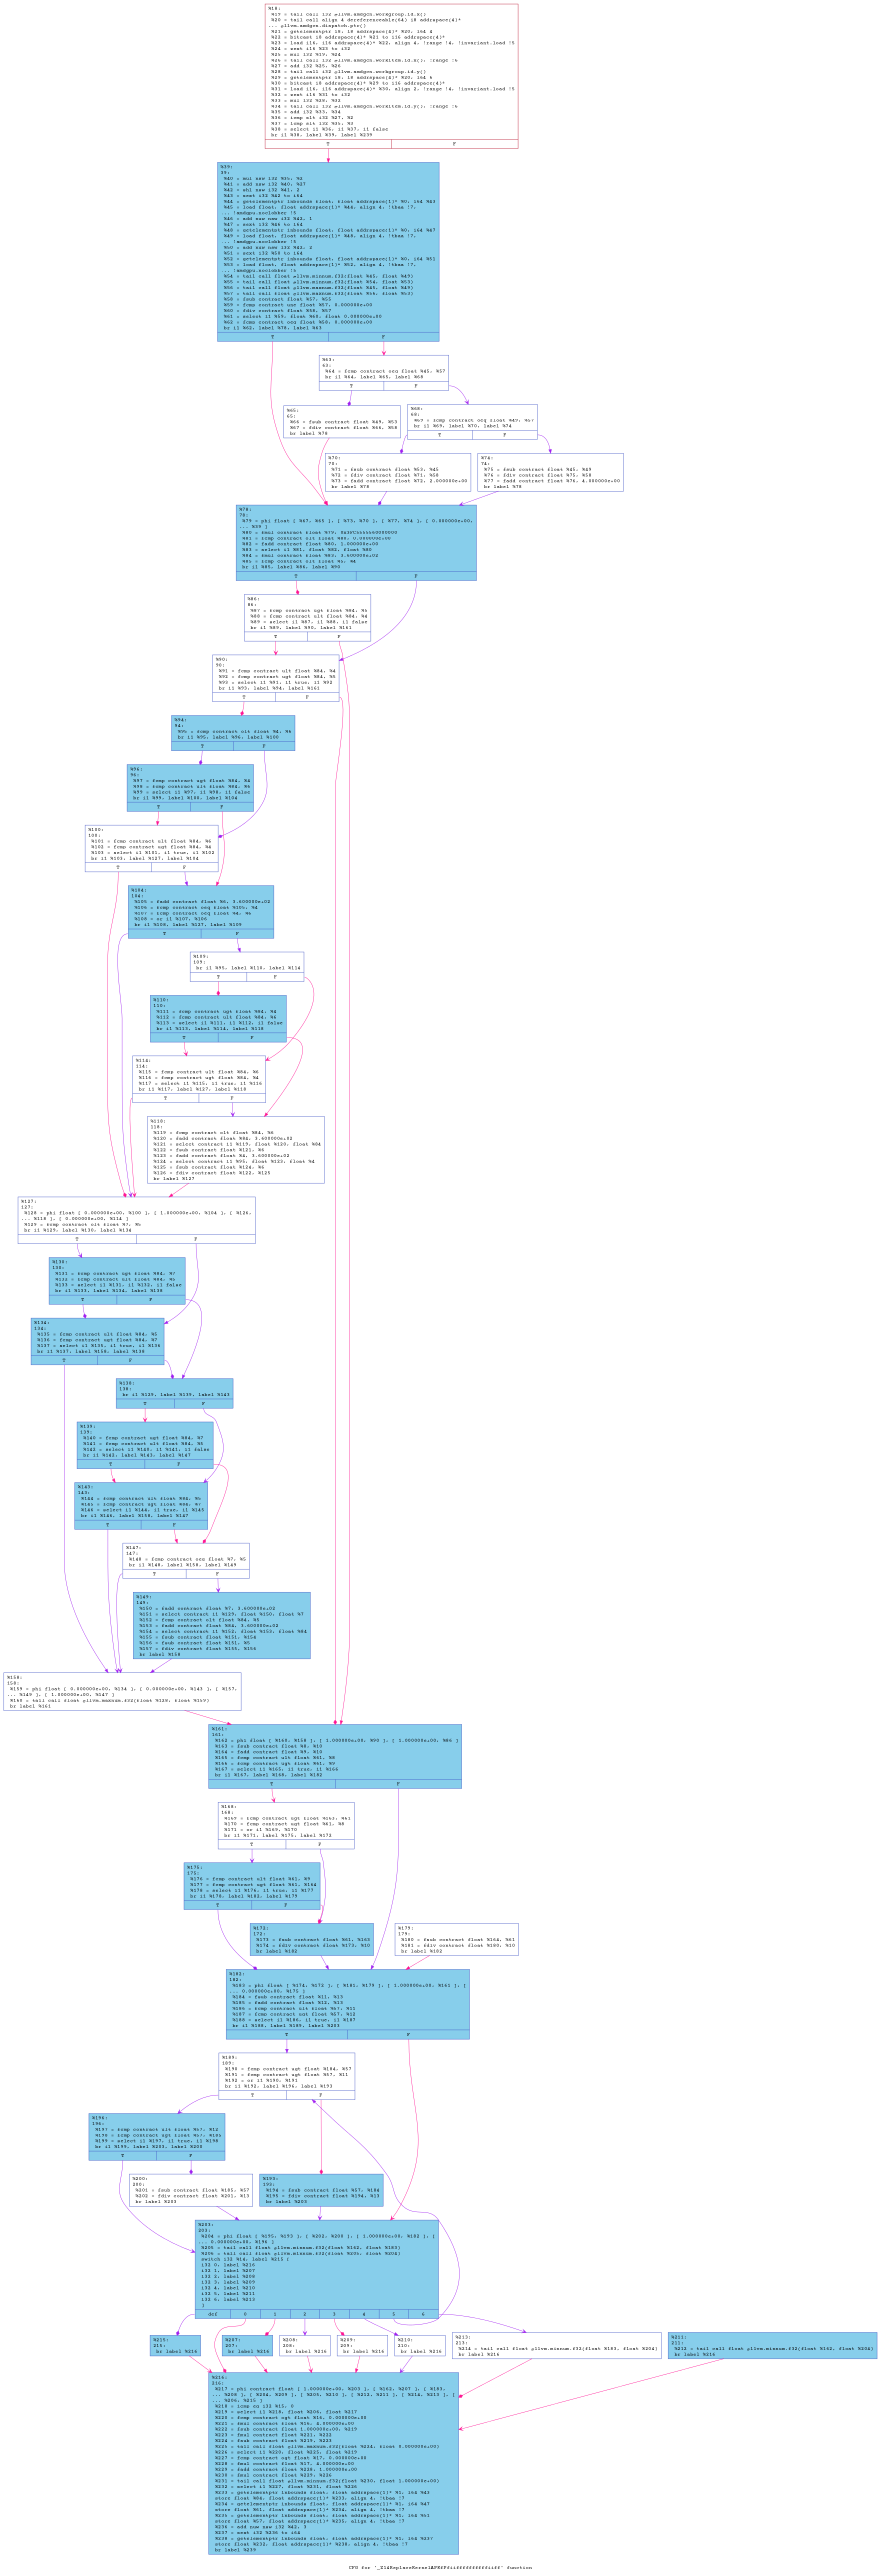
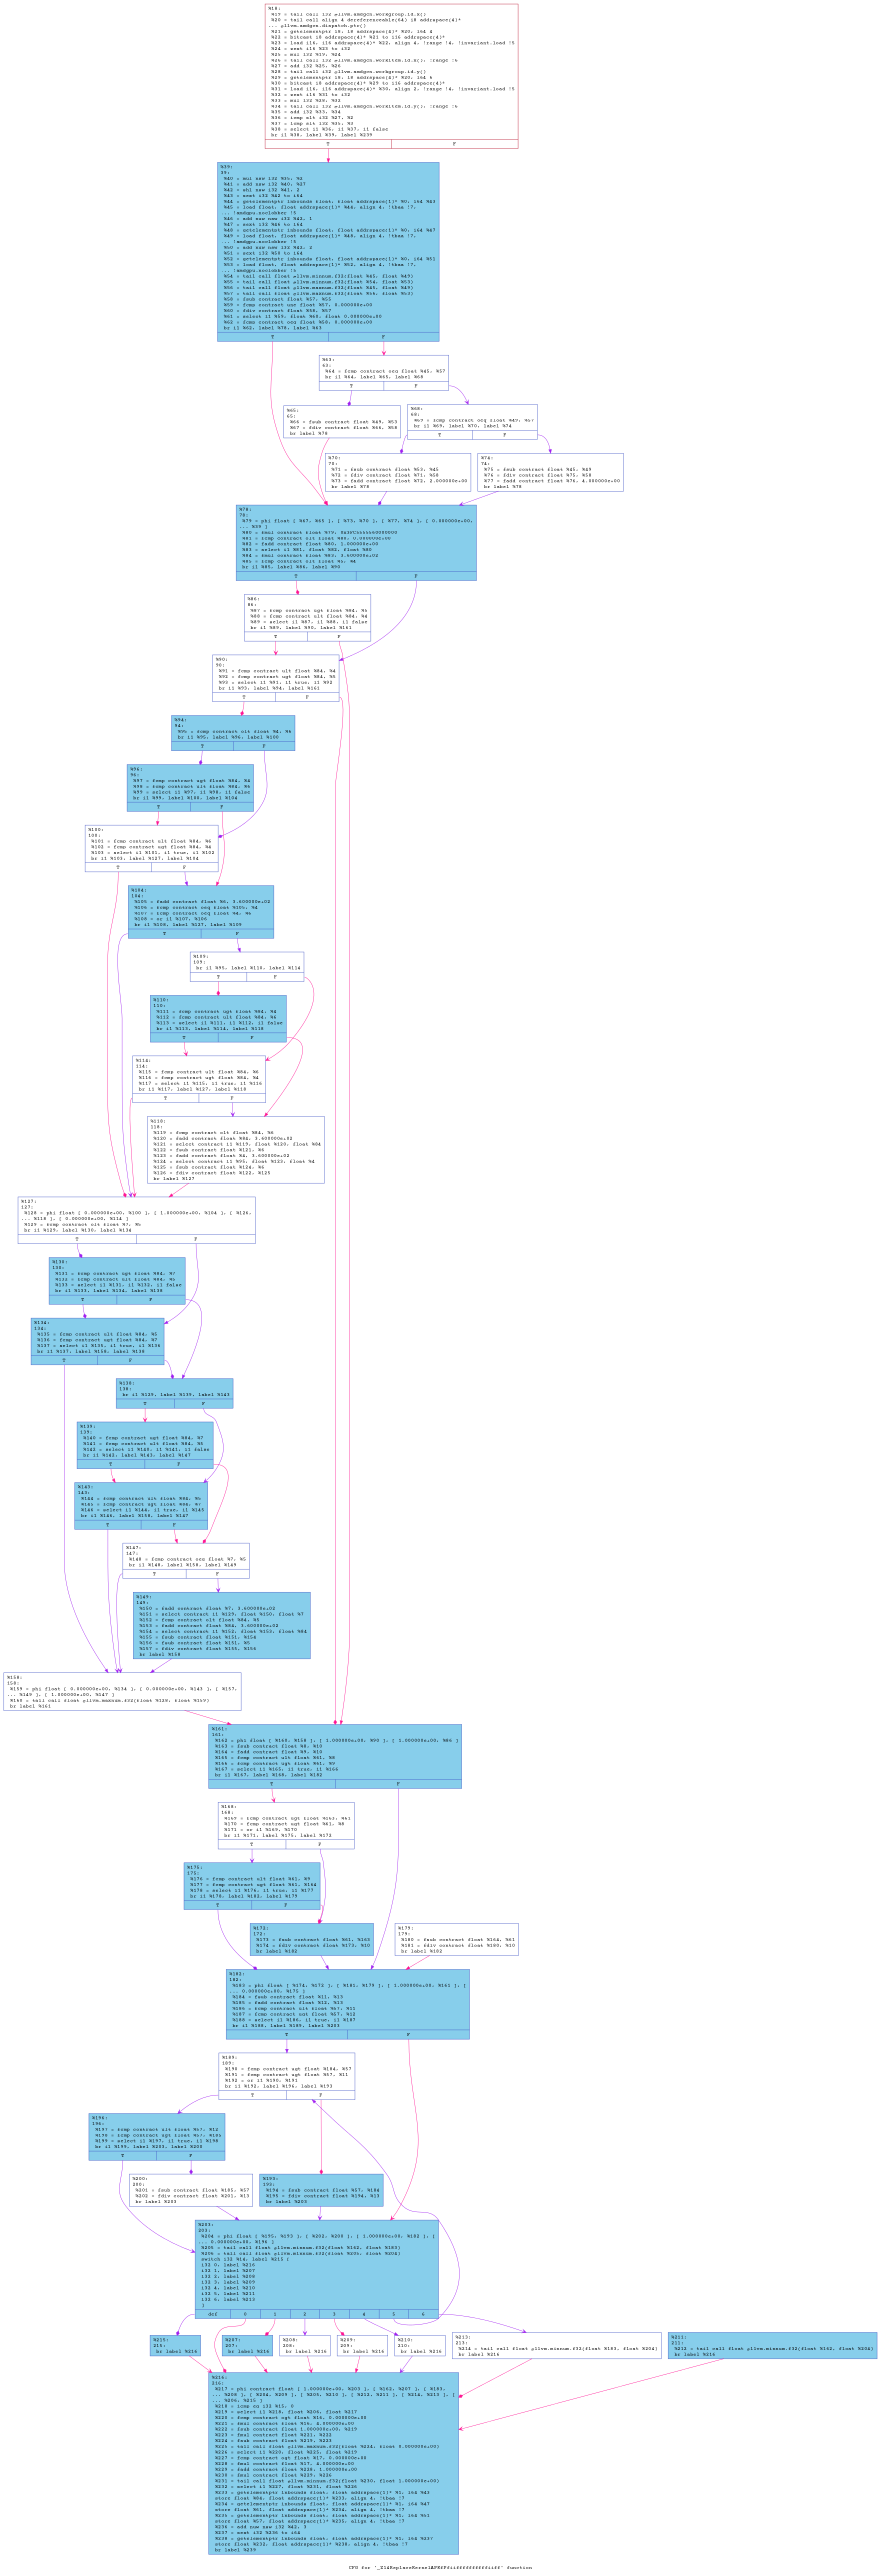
  digraph {
    fontname="Courier Prime"
    label="CFG for '_Z14ReplaceKernelAPKfPfiiffffffffffiiff' function"
    node [color="#3d50c3ff" fillcolor=white fontname="Courier Prime" shape=record style=filled]
    edge [arrowhead=normal color=purple fontname="Courier Prime" tailport=s0]
    n1 [color="#b70d28ff" label="{%18:\l  %19 = tail call i32 @llvm.amdgcn.workgroup.id.x()\l  %20 = tail call align 4 dereferenceable(64) i8 addrspace(4)*\l... @llvm.amdgcn.dispatch.ptr()\l  %21 = getelementptr i8, i8 addrspace(4)* %20, i64 4\l  %22 = bitcast i8 addrspace(4)* %21 to i16 addrspace(4)*\l  %23 = load i16, i16 addrspace(4)* %22, align 4, !range !4, !invariant.load !5\l  %24 = zext i16 %23 to i32\l  %25 = mul i32 %19, %24\l  %26 = tail call i32 @llvm.amdgcn.workitem.id.x(), !range !6\l  %27 = add i32 %25, %26\l  %28 = tail call i32 @llvm.amdgcn.workgroup.id.y()\l  %29 = getelementptr i8, i8 addrspace(4)* %20, i64 6\l  %30 = bitcast i8 addrspace(4)* %29 to i16 addrspace(4)*\l  %31 = load i16, i16 addrspace(4)* %30, align 2, !range !4, !invariant.load !5\l  %32 = zext i16 %31 to i32\l  %33 = mul i32 %28, %32\l  %34 = tail call i32 @llvm.amdgcn.workitem.id.y(), !range !6\l  %35 = add i32 %33, %34\l  %36 = icmp slt i32 %27, %2\l  %37 = icmp slt i32 %35, %3\l  %38 = select i1 %36, i1 %37, i1 false\l  br i1 %38, label %39, label %239\l|{<s0>T|<s1>F}}"]
    n2 [fillcolor=skyblue label="{%39:\l39:                                               \l  %40 = mul nsw i32 %35, %2\l  %41 = add nsw i32 %40, %27\l  %42 = shl nsw i32 %41, 2\l  %43 = sext i32 %42 to i64\l  %44 = getelementptr inbounds float, float addrspace(1)* %0, i64 %43\l  %45 = load float, float addrspace(1)* %44, align 4, !tbaa !7,\l... !amdgpu.noclobber !5\l  %46 = add nuw nsw i32 %42, 1\l  %47 = sext i32 %46 to i64\l  %48 = getelementptr inbounds float, float addrspace(1)* %0, i64 %47\l  %49 = load float, float addrspace(1)* %48, align 4, !tbaa !7,\l... !amdgpu.noclobber !5\l  %50 = add nuw nsw i32 %42, 2\l  %51 = sext i32 %50 to i64\l  %52 = getelementptr inbounds float, float addrspace(1)* %0, i64 %51\l  %53 = load float, float addrspace(1)* %52, align 4, !tbaa !7,\l... !amdgpu.noclobber !5\l  %54 = tail call float @llvm.minnum.f32(float %45, float %49)\l  %55 = tail call float @llvm.minnum.f32(float %54, float %53)\l  %56 = tail call float @llvm.maxnum.f32(float %45, float %49)\l  %57 = tail call float @llvm.maxnum.f32(float %56, float %53)\l  %58 = fsub contract float %57, %55\l  %59 = fcmp contract une float %57, 0.000000e+00\l  %60 = fdiv contract float %58, %57\l  %61 = select i1 %59, float %60, float 0.000000e+00\l  %62 = fcmp contract oeq float %58, 0.000000e+00\l  br i1 %62, label %78, label %63\l|{<s0>T|<s1>F}}"]
    n3 [fillcolor=skyblue label="{%78:\l78:                                               \l  %79 = phi float [ %67, %65 ], [ %73, %70 ], [ %77, %74 ], [ 0.000000e+00,\l... %39 ]\l  %80 = fmul contract float %79, 0x3FC5555560000000\l  %81 = fcmp contract olt float %80, 0.000000e+00\l  %82 = fadd contract float %80, 1.000000e+00\l  %83 = select i1 %81, float %82, float %80\l  %84 = fmul contract float %83, 3.600000e+02\l  %85 = fcmp contract olt float %5, %4\l  br i1 %85, label %86, label %90\l|{<s0>T|<s1>F}}"]
    n4 [label="{%63:\l63:                                               \l  %64 = fcmp contract oeq float %45, %57\l  br i1 %64, label %65, label %68\l|{<s0>T|<s1>F}}"]
    n5 [label="{%86:\l86:                                               \l  %87 = fcmp contract ugt float %84, %5\l  %88 = fcmp contract ult float %84, %4\l  %89 = select i1 %87, i1 %88, i1 false\l  br i1 %89, label %90, label %161\l|{<s0>T|<s1>F}}"]
    n6 [label="{%90:\l90:                                               \l  %91 = fcmp contract ult float %84, %4\l  %92 = fcmp contract ugt float %84, %5\l  %93 = select i1 %91, i1 true, i1 %92\l  br i1 %93, label %94, label %161\l|{<s0>T|<s1>F}}"]
    n7 [label="{%65:\l65:                                               \l  %66 = fsub contract float %49, %53\l  %67 = fdiv contract float %66, %58\l  br label %78\l}"]
    n8 [label="{%68:\l68:                                               \l  %69 = fcmp contract oeq float %49, %57\l  br i1 %69, label %70, label %74\l|{<s0>T|<s1>F}}"]
    n9 [fillcolor=skyblue label="{%161:\l161:                                              \l  %162 = phi float [ %160, %158 ], [ 1.000000e+00, %90 ], [ 1.000000e+00, %86 ]\l  %163 = fsub contract float %8, %10\l  %164 = fadd contract float %9, %10\l  %165 = fcmp contract ult float %61, %8\l  %166 = fcmp contract ugt float %61, %9\l  %167 = select i1 %165, i1 true, i1 %166\l  br i1 %167, label %168, label %182\l|{<s0>T|<s1>F}}"]
    n10 [fillcolor=skyblue label="{%94:\l94:                                               \l  %95 = fcmp contract olt float %4, %6\l  br i1 %95, label %96, label %100\l|{<s0>T|<s1>F}}"]
    n11 [label="{%70:\l70:                                               \l  %71 = fsub contract float %53, %45\l  %72 = fdiv contract float %71, %58\l  %73 = fadd contract float %72, 2.000000e+00\l  br label %78\l}"]
    n12 [label="{%74:\l74:                                               \l  %75 = fsub contract float %45, %49\l  %76 = fdiv contract float %75, %58\l  %77 = fadd contract float %76, 4.000000e+00\l  br label %78\l}"]
    n13 [label="{%168:\l168:                                              \l  %169 = fcmp contract ugt float %163, %61\l  %170 = fcmp contract ugt float %61, %8\l  %171 = or i1 %169, %170\l  br i1 %171, label %175, label %172\l|{<s0>T|<s1>F}}"]
    n14 [fillcolor=skyblue label="{%182:\l182:                                              \l  %183 = phi float [ %174, %172 ], [ %181, %179 ], [ 1.000000e+00, %161 ], [\l... 0.000000e+00, %175 ]\l  %184 = fsub contract float %11, %13\l  %185 = fadd contract float %12, %13\l  %186 = fcmp contract ult float %57, %11\l  %187 = fcmp contract ugt float %57, %12\l  %188 = select i1 %186, i1 true, i1 %187\l  br i1 %188, label %189, label %203\l|{<s0>T|<s1>F}}"]
    n15 [fillcolor=skyblue label="{%96:\l96:                                               \l  %97 = fcmp contract ugt float %84, %4\l  %98 = fcmp contract ult float %84, %6\l  %99 = select i1 %97, i1 %98, i1 false\l  br i1 %99, label %100, label %104\l|{<s0>T|<s1>F}}"]
    n16 [label="{%100:\l100:                                              \l  %101 = fcmp contract ult float %84, %6\l  %102 = fcmp contract ugt float %84, %4\l  %103 = select i1 %101, i1 true, i1 %102\l  br i1 %103, label %127, label %104\l|{<s0>T|<s1>F}}"]
    n17 [fillcolor=skyblue label="{%175:\l175:                                              \l  %176 = fcmp contract ult float %61, %9\l  %177 = fcmp contract ugt float %61, %164\l  %178 = select i1 %176, i1 true, i1 %177\l  br i1 %178, label %182, label %179\l|{<s0>T|<s1>F}}"]
    n18 [fillcolor=skyblue label="{%172:\l172:                                              \l  %173 = fsub contract float %61, %163\l  %174 = fdiv contract float %173, %10\l  br label %182\l}"]
    n19 [label="{%189:\l189:                                              \l  %190 = fcmp contract ugt float %184, %57\l  %191 = fcmp contract ugt float %57, %11\l  %192 = or i1 %190, %191\l  br i1 %192, label %196, label %193\l|{<s0>T|<s1>F}}"]
    n20 [fillcolor=skyblue label="{%203:\l203:                                              \l  %204 = phi float [ %195, %193 ], [ %202, %200 ], [ 1.000000e+00, %182 ], [\l... 0.000000e+00, %196 ]\l  %205 = tail call float @llvm.minnum.f32(float %162, float %183)\l  %206 = tail call float @llvm.minnum.f32(float %205, float %204)\l  switch i32 %14, label %215 [\l    i32 0, label %216\l    i32 1, label %207\l    i32 2, label %208\l    i32 3, label %209\l    i32 4, label %210\l    i32 5, label %211\l    i32 6, label %213\l  ]\l|{<s0>def|<s1>0|<s2>1|<s3>2|<s4>3|<s5>4|<s6>5|<s7>6}}"]
    n21 [fillcolor=skyblue label="{%104:\l104:                                              \l  %105 = fadd contract float %6, 3.600000e+02\l  %106 = fcmp contract oeq float %105, %4\l  %107 = fcmp contract oeq float %4, %6\l  %108 = or i1 %107, %106\l  br i1 %108, label %127, label %109\l|{<s0>T|<s1>F}}"]
    n22 [label="{%127:\l127:                                              \l  %128 = phi float [ 0.000000e+00, %100 ], [ 1.000000e+00, %104 ], [ %126,\l... %118 ], [ 0.000000e+00, %114 ]\l  %129 = fcmp contract olt float %7, %5\l  br i1 %129, label %130, label %134\l|{<s0>T|<s1>F}}"]
    n23 [label="{%109:\l109:                                              \l  br i1 %95, label %110, label %114\l|{<s0>T|<s1>F}}"]
    n24 [fillcolor=skyblue label="{%130:\l130:                                              \l  %131 = fcmp contract ugt float %84, %7\l  %132 = fcmp contract ult float %84, %5\l  %133 = select i1 %131, i1 %132, i1 false\l  br i1 %133, label %134, label %138\l|{<s0>T|<s1>F}}"]
    n25 [fillcolor=skyblue label="{%134:\l134:                                              \l  %135 = fcmp contract ult float %84, %5\l  %136 = fcmp contract ugt float %84, %7\l  %137 = select i1 %135, i1 true, i1 %136\l  br i1 %137, label %158, label %138\l|{<s0>T|<s1>F}}"]
    n26 [fillcolor=skyblue label="{%110:\l110:                                              \l  %111 = fcmp contract ugt float %84, %4\l  %112 = fcmp contract ult float %84, %6\l  %113 = select i1 %111, i1 %112, i1 false\l  br i1 %113, label %114, label %118\l|{<s0>T|<s1>F}}"]
    n27 [label="{%114:\l114:                                              \l  %115 = fcmp contract ult float %84, %6\l  %116 = fcmp contract ugt float %84, %4\l  %117 = select i1 %115, i1 true, i1 %116\l  br i1 %117, label %127, label %118\l|{<s0>T|<s1>F}}"]
    n28 [fillcolor=skyblue label="{%138:\l138:                                              \l  br i1 %129, label %139, label %143\l|{<s0>T|<s1>F}}"]
    n29 [label="{%158:\l158:                                              \l  %159 = phi float [ 0.000000e+00, %134 ], [ 0.000000e+00, %143 ], [ %157,\l... %149 ], [ 1.000000e+00, %147 ]\l  %160 = tail call float @llvm.maxnum.f32(float %128, float %159)\l  br label %161\l}"]
    n30 [label="{%118:\l118:                                              \l  %119 = fcmp contract olt float %84, %6\l  %120 = fadd contract float %84, 3.600000e+02\l  %121 = select contract i1 %119, float %120, float %84\l  %122 = fsub contract float %121, %6\l  %123 = fadd contract float %4, 3.600000e+02\l  %124 = select contract i1 %95, float %123, float %4\l  %125 = fsub contract float %124, %6\l  %126 = fdiv contract float %122, %125\l  br label %127\l}"]
    n31 [fillcolor=skyblue label="{%139:\l139:                                              \l  %140 = fcmp contract ugt float %84, %7\l  %141 = fcmp contract ult float %84, %5\l  %142 = select i1 %140, i1 %141, i1 false\l  br i1 %142, label %143, label %147\l|{<s0>T|<s1>F}}"]
    n32 [fillcolor=skyblue label="{%143:\l143:                                              \l  %144 = fcmp contract ult float %84, %5\l  %145 = fcmp contract ugt float %84, %7\l  %146 = select i1 %144, i1 true, i1 %145\l  br i1 %146, label %158, label %147\l|{<s0>T|<s1>F}}"]
    n33 [label="{%147:\l147:                                              \l  %148 = fcmp contract oeq float %7, %5\l  br i1 %148, label %158, label %149\l|{<s0>T|<s1>F}}"]
    n34 [fillcolor=skyblue label="{%149:\l149:                                              \l  %150 = fadd contract float %7, 3.600000e+02\l  %151 = select contract i1 %129, float %150, float %7\l  %152 = fcmp contract olt float %84, %5\l  %153 = fadd contract float %84, 3.600000e+02\l  %154 = select contract i1 %152, float %153, float %84\l  %155 = fsub contract float %151, %154\l  %156 = fsub contract float %151, %5\l  %157 = fdiv contract float %155, %156\l  br label %158\l}"]
    n35 [fillcolor=skyblue label="{%196:\l196:                                              \l  %197 = fcmp contract ult float %57, %12\l  %198 = fcmp contract ugt float %57, %185\l  %199 = select i1 %197, i1 true, i1 %198\l  br i1 %199, label %203, label %200\l|{<s0>T|<s1>F}}"]
    n36 [fillcolor=skyblue label="{%193:\l193:                                              \l  %194 = fsub contract float %57, %184\l  %195 = fdiv contract float %194, %13\l  br label %203\l}"]
    n37 [fillcolor=skyblue label="{%215:\l215:                                              \l  br label %216\l}"]
    n38 [fillcolor=skyblue label="{%216:\l216:                                              \l  %217 = phi contract float [ 1.000000e+00, %203 ], [ %162, %207 ], [ %183,\l... %208 ], [ %204, %209 ], [ %205, %210 ], [ %212, %211 ], [ %214, %213 ], [\l... %206, %215 ]\l  %218 = icmp eq i32 %15, 0\l  %219 = select i1 %218, float %206, float %217\l  %220 = fcmp contract ogt float %16, 0.000000e+00\l  %221 = fmul contract float %16, 4.000000e+00\l  %222 = fsub contract float 1.000000e+00, %219\l  %223 = fmul contract float %221, %222\l  %224 = fsub contract float %219, %223\l  %225 = tail call float @llvm.maxnum.f32(float %224, float 0.000000e+00)\l  %226 = select i1 %220, float %225, float %219\l  %227 = fcmp contract ogt float %17, 0.000000e+00\l  %228 = fmul contract float %17, 4.000000e+00\l  %229 = fadd contract float %228, 1.000000e+00\l  %230 = fmul contract float %229, %226\l  %231 = tail call float @llvm.minnum.f32(float %230, float 1.000000e+00)\l  %232 = select i1 %227, float %231, float %226\l  %233 = getelementptr inbounds float, float addrspace(1)* %1, i64 %43\l  store float %84, float addrspace(1)* %233, align 4, !tbaa !7\l  %234 = getelementptr inbounds float, float addrspace(1)* %1, i64 %47\l  store float %61, float addrspace(1)* %234, align 4, !tbaa !7\l  %235 = getelementptr inbounds float, float addrspace(1)* %1, i64 %51\l  store float %57, float addrspace(1)* %235, align 4, !tbaa !7\l  %236 = add nuw nsw i32 %42, 3\l  %237 = sext i32 %236 to i64\l  %238 = getelementptr inbounds float, float addrspace(1)* %1, i64 %237\l  store float %232, float addrspace(1)* %238, align 4, !tbaa !7\l  br label %239\l}"]
    n39 [fillcolor=skyblue label="{%207:\l207:                                              \l  br label %216\l}"]
    n40 [label="{%208:\l208:                                              \l  br label %216\l}"]
    n41 [label="{%209:\l209:                                              \l  br label %216\l}"]
    n42 [label="{%210:\l210:                                              \l  br label %216\l}"]
    n43 [label="{%213:\l213:                                              \l  %214 = tail call float @llvm.minnum.f32(float %183, float %204)\l  br label %216\l}"]
    n44 [label="{%179:\l179:                                              \l  %180 = fsub contract float %164, %61\l  %181 = fdiv contract float %180, %10\l  br label %182\l}"]
    n45 [label="{%200:\l200:                                              \l  %201 = fsub contract float %185, %57\l  %202 = fdiv contract float %201, %13\l  br label %203\l}"]
    n46 [fillcolor=skyblue label="{%211:\l211:                                              \l  %212 = tail call float @llvm.minnum.f32(float %162, float %204)\l  br label %216\l}"]
    n1 -> n2 [color=deeppink]
    n2 -> n3 [color=deeppink]
    n2 -> n4 [arrowhead=vee color=deeppink tailport=s1]
    n3 -> n5 [arrowhead=diamond color=deeppink]
    n3 -> n6 [tailport=s1]
    n4 -> n7 [arrowhead=diamond]
    n4 -> n8 [arrowhead=vee tailport=s1]
    n5 -> n6 [arrowhead=vee color=deeppink]
    n5 -> n9 [color=deeppink tailport=s1]
    n6 -> n9 [arrowhead=diamond color=deeppink tailport=s1]
    n6 -> n10 [arrowhead=diamond color=deeppink]
    n7 -> n3 [color=deeppink]
    n8 -> n11 [arrowhead=diamond]
    n8 -> n12 [tailport=s1]
    n9 -> n13 [arrowhead=vee color=deeppink]
    n9 -> n14 [tailport=s1]
    n10 -> n15 [arrowhead=diamond]
    n10 -> n16 [arrowhead=diamond tailport=s1]
    n11 -> n3 [arrowhead=diamond]
    n12 -> n3 [arrowhead=vee]
    n13 -> n17 [arrowhead=vee]
    n13 -> n18 [arrowhead=vee tailport=s1]
    n14 -> n19
    n14 -> n20 [arrowhead=vee color=deeppink tailport=s1]
    n15 -> n16 [color=deeppink]
    n15 -> n21 [color=deeppink tailport=s1]
    n16 -> n21 [tailport=s1]
    n16 -> n22 [arrowhead=diamond color=deeppink]
    n17 -> n14 [arrowhead=diamond]
    n17 -> n18 [arrowhead=diamond color=deeppink tailport=s1]
    n18 -> n14
    n19 -> n35 [arrowhead=vee]
    n19 -> n36 [arrowhead=diamond color=deeppink tailport=s1]
    n20 -> n19 [tailport=s6]
    n20 -> n37 [arrowhead=diamond]
    n20 -> n38 [arrowhead=diamond color=deeppink tailport=s1]
    n20 -> n39 [arrowhead=diamond color=deeppink tailport=s2]
    n20 -> n40 [arrowhead=vee tailport=s3]
    n20 -> n41 [arrowhead=diamond color=deeppink tailport=s4]
    n20 -> n42 [tailport=s5]
    n20 -> n43 [arrowhead=vee tailport=s7]
    n21 -> n22 [arrowhead=vee]
    n21 -> n23 [tailport=s1]
-   n22 -> n24 [arrowhead=vee]
+   n22 -> n24 [arrowhead=diamond]
    n22 -> n25 [tailport=s1]
    n23 -> n26 [arrowhead=diamond color=deeppink]
    n23 -> n27 [arrowhead=vee color=deeppink tailport=s1]
    n24 -> n25 [arrowhead=diamond]
    n24 -> n28 [tailport=s1]
    n25 -> n28 [arrowhead=diamond tailport=s1]
    n25 -> n29
    n26 -> n27 [arrowhead=vee color=deeppink]
    n26 -> n30 [color=deeppink tailport=s1]
    n27 -> n22 [arrowhead=vee color=deeppink]
    n27 -> n30 [arrowhead=vee tailport=s1]
    n28 -> n31 [arrowhead=vee color=deeppink]
    n28 -> n32 [arrowhead=vee tailport=s1]
    n29 -> n9 [color=deeppink]
    n30 -> n22 [color=deeppink]
    n31 -> n32 [color=deeppink]
    n31 -> n33 [arrowhead=diamond color=deeppink tailport=s1]
    n32 -> n29 [arrowhead=vee]
    n32 -> n33 [color=deeppink tailport=s1]
    n33 -> n29 [arrowhead=vee]
    n33 -> n34 [arrowhead=vee tailport=s1]
    n34 -> n29
    n35 -> n20 [arrowhead=vee]
    n35 -> n45 [arrowhead=diamond tailport=s1]
    n36 -> n20 [arrowhead=vee]
    n37 -> n38 [arrowhead=vee color=deeppink]
    n39 -> n38 [color=deeppink]
    n40 -> n38 [arrowhead=vee color=deeppink]
    n41 -> n38 [color=deeppink]
    n42 -> n38 [arrowhead=vee]
    n43 -> n38 [arrowhead=diamond color=deeppink]
    n44 -> n14 [color=deeppink]
    n45 -> n20
    n46 -> n38 [arrowhead=vee color=deeppink]
  }
